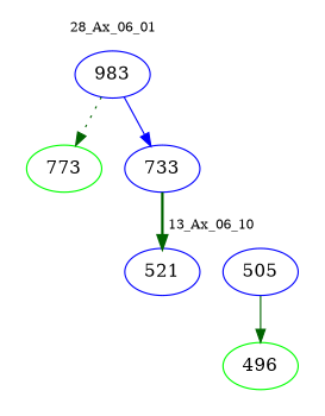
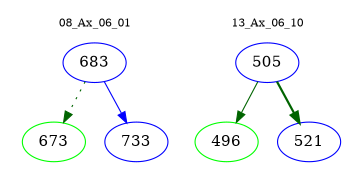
  digraph {
    node [color=blue]
    edge [color=darkgreen style=solid]
-   n1 [label=983]
-   n2 [color=green label=773]
+   n1 [label=683]
+   n2 [color=green label=673]
    n3 [label=733]
    n4 [label=505]
    n5 [color=green label=496]
    n6 [label=521]
    subgraph cluster_1 {
      color=white
      fontsize=10
-     label="28_Ax_06_01"
+     label="08_Ax_06_01"
      n1
      n2
      n3
    }
    subgraph cluster_2 {
      color=white
      fontsize=10
      label="13_Ax_06_10"
      n4
      n5
      n6
    }
    n1 -> n2 [style=dotted]
    n1 -> n3 [color=blue]
    n4 -> n5
-   n3 -> n6 [style=bold]
+   n4 -> n6 [style=bold]
  }
